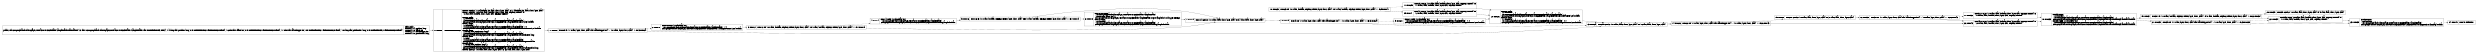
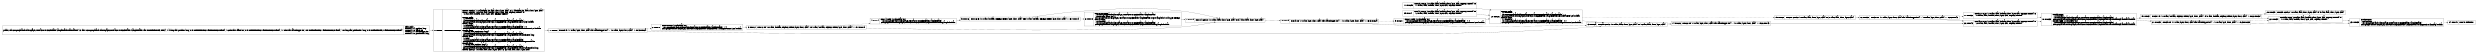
  digraph {
    rankdir=LR
    node [shape=record]
    n1 [label="{0\:\ 0x0000|MTH_ENTER_BLOCK\l|0x0000: CONST  (r1 I:?[boolean, int, float, short, byte, char]) = (1 ?[boolean, int, float, short, byte, char]) \l0x0001: CONST  (r2 I:?[int, float, boolean, short, byte, char, OBJECT, ARRAY]) = \l  (0 ?[int, float, boolean, short, byte, char, OBJECT, ARRAY])\l \l0x0002: IPUT  \l  (r2 I:boolean)\l  (r3 I:com.google.android.exoplayer2.extractor.ts.H265Reader$SampleReader)\l com.google.android.exoplayer2.extractor.ts.H265Reader.SampleReader.isFirstSlice boolean \l0x0004: IPUT  \l  (r2 I:boolean)\l  (r3 I:com.google.android.exoplayer2.extractor.ts.H265Reader$SampleReader)\l com.google.android.exoplayer2.extractor.ts.H265Reader.SampleReader.isFirstParameterSet boolean \l0x0006: IPUT  \l  (r8 I:long A[D('pesTimeUs' long)])\l  (r3 I:com.google.android.exoplayer2.extractor.ts.H265Reader$SampleReader)\l com.google.android.exoplayer2.extractor.ts.H265Reader.SampleReader.nalUnitTimeUs long \l0x0008: IPUT  \l  (r2 I:int)\l  (r3 I:com.google.android.exoplayer2.extractor.ts.H265Reader$SampleReader)\l com.google.android.exoplayer2.extractor.ts.H265Reader.SampleReader.nalUnitBytesRead int \l0x000a: IPUT  \l  (r4 I:long A[D('position' long)])\l  (r3 I:com.google.android.exoplayer2.extractor.ts.H265Reader$SampleReader)\l com.google.android.exoplayer2.extractor.ts.H265Reader.SampleReader.nalUnitStartPosition long \l0x000c: CONST  (r0 I:?[int, float, short, byte, char]) = (32 ?[int, float, short, byte, char]) \l}"]
    n2 [label="{1\:\ 0x000e|0x000e: IF  (r7 I:?[int, byte, short, char] A[D('nalUnitType' int)]) \< (r0 I:?[int, byte, short, char])  \-\> B:13:0x002a \l}"]
    n3 [label="{2\:\ 0x0010|0x0010: IGET  (r0 I:boolean) = \l  (r3 I:com.google.android.exoplayer2.extractor.ts.H265Reader$SampleReader)\l com.google.android.exoplayer2.extractor.ts.H265Reader.SampleReader.writingParameterSets boolean \l}"]
    n4 [label="{13\:\ 0x002a|0x002a: CONST  (r0 I:?[int, float, short, byte, char]) = (16 ?[int, float, short, byte, char]) \l}"]
    n5 [label="{3\:\ 0x0012|0x0012: IF  (r0 I:?[int, boolean, OBJECT, ARRAY, byte, short, char]) != (0 ?[int, boolean, OBJECT, ARRAY, byte, short, char])  \-\> B:7:0x001d \l}"]
    n6 [label="{14\:\ 0x002c|0x002c: IF  (r7 I:?[int, byte, short, char] A[D('nalUnitType' int)]) \< (r0 I:?[int, byte, short, char])  \-\> B:26:0x0043 \l}"]
    n7 [label="{4\:\ 0x0014|0x0014: IGET  (r0 I:boolean) = \l  (r3 I:com.google.android.exoplayer2.extractor.ts.H265Reader$SampleReader)\l com.google.android.exoplayer2.extractor.ts.H265Reader.SampleReader.readingSample boolean \l}"]
    n8 [label="{7\:\ 0x001d|0x001d: CONST  (r0 I:?[int, float, short, byte, char]) = (34 ?[int, float, short, byte, char]) \l}"]
    n9 [label="{5\:\ 0x0016|0x0016: IF  (r0 I:?[int, boolean, OBJECT, ARRAY, byte, short, char]) == (0 ?[int, boolean, OBJECT, ARRAY, byte, short, char])  \-\> B:7:0x001d \l}"]
    n10 [label="{8\:\ 0x001f|0x001f: IF  (r7 I:?[int, byte, short, char] A[D('nalUnitType' int)]) \> (r0 I:?[int, byte, short, char])  \-\> B:13:0x002a \l}"]
    n11 [label="{6\:\ 0x0018|0x0018: INVOKE  \l  (r3 I:com.google.android.exoplayer2.extractor.ts.H265Reader$SampleReader)\l  (r6 I:int A[D('offset' int)])\l com.google.android.exoplayer2.extractor.ts.H265Reader.SampleReader.outputSample(int):void type: DIRECT \l0x001b: IPUT  \l  (r2 I:boolean)\l  (r3 I:com.google.android.exoplayer2.extractor.ts.H265Reader$SampleReader)\l com.google.android.exoplayer2.extractor.ts.H265Reader.SampleReader.readingSample boolean \l}"]
    n12 [label="{9\:\ 0x0021|0x0021: IGET  (r0 I:boolean) = \l  (r3 I:com.google.android.exoplayer2.extractor.ts.H265Reader$SampleReader)\l com.google.android.exoplayer2.extractor.ts.H265Reader.SampleReader.writingParameterSets boolean \l}"]
    n13 [label="{12\:\ 0x0026|0x0026: IPUT  \l  (r0 I:boolean)\l  (r3 I:com.google.android.exoplayer2.extractor.ts.H265Reader$SampleReader)\l com.google.android.exoplayer2.extractor.ts.H265Reader.SampleReader.isFirstParameterSet boolean \l0x0028: IPUT  \l  (r1 I:boolean)\l  (r3 I:com.google.android.exoplayer2.extractor.ts.H265Reader$SampleReader)\l com.google.android.exoplayer2.extractor.ts.H265Reader.SampleReader.writingParameterSets boolean \l}"]
-   n14 [label="{10\:\ 0x0023|0x0023: IF  (r0 I:?[int, boolean, OBJECT, ARRAY, byte, short, char]) != (0 ?[int, boolean, OBJECT, ARRAY, byte, short, char])  \-\> B:25:0x0041 \l}"]
    n15 [label="{11\:\ 0x0025|0x0025: MOVE  (r0 I:?[int, float, boolean, short, byte, char, OBJECT, ARRAY]) = \l  (r1 I:?[int, float, boolean, short, byte, char, OBJECT, ARRAY])\l \l}"]
    n16 [label="{25\:\ 0x0041|0x0041: MOVE  (r0 I:?[int, float, boolean, short, byte, char, OBJECT, ARRAY]) = \l  (r2 I:?[int, float, boolean, short, byte, char, OBJECT, ARRAY])\l \l}"]
    n17 [label="{15\:\ 0x002e|0x002e: CONST  (r0 I:?[int, float, short, byte, char]) = (21 ?[int, float, short, byte, char]) \l}"]
    n18 [label="{26\:\ 0x0043|0x0043: MOVE  (r0 I:?[int, float, boolean, short, byte, char, OBJECT, ARRAY]) = \l  (r2 I:?[int, float, boolean, short, byte, char, OBJECT, ARRAY])\l \l}"]
    n19 [label="{16\:\ 0x0030|0x0030: IF  (r7 I:?[int, byte, short, char] A[D('nalUnitType' int)]) \> (r0 I:?[int, byte, short, char])  \-\> B:26:0x0043 \l}"]
    n20 [label="{18\:\ 0x0033|0x0033: IPUT  \l  (r0 I:boolean)\l  (r3 I:com.google.android.exoplayer2.extractor.ts.H265Reader$SampleReader)\l com.google.android.exoplayer2.extractor.ts.H265Reader.SampleReader.nalUnitHasKeyframeData boolean \l0x0035: IGET  (r0 I:boolean) = \l  (r3 I:com.google.android.exoplayer2.extractor.ts.H265Reader$SampleReader)\l com.google.android.exoplayer2.extractor.ts.H265Reader.SampleReader.nalUnitHasKeyframeData boolean \l}"]
    n21 [label="{17\:\ 0x0032|0x0032: MOVE  (r0 I:?[int, float, boolean, short, byte, char, OBJECT, ARRAY]) = \l  (r1 I:?[int, float, boolean, short, byte, char, OBJECT, ARRAY])\l \l}"]
    n22 [label="{19\:\ 0x0037|0x0037: IF  (r0 I:?[int, boolean, OBJECT, ARRAY, byte, short, char]) != (0 ?[int, boolean, OBJECT, ARRAY, byte, short, char])  \-\> B:22:0x003d \l}"]
    n23 [label="{21\:\ 0x003b|0x003b: IF  (r7 I:?[int, byte, short, char] A[D('nalUnitType' int)]) \> (r0 I:?[int, byte, short, char])  \-\> B:23:0x003e \l}"]
    n24 [label="{20\:\ 0x0039|0x0039: CONST  (r0 I:?[int, float, short, byte, char]) = (9 ?[int, float, short, byte, char]) \l}"]
    n25 [label="{22\:\ 0x003d|0x003d: MOVE  (r2 I:?[int, float, boolean, short, byte, char, OBJECT, ARRAY]) = \l  (r1 I:?[int, float, boolean, short, byte, char, OBJECT, ARRAY])\l \l}"]
    n26 [label="{23\:\ 0x003e|0x003e: IPUT  \l  (r2 I:boolean)\l  (r3 I:com.google.android.exoplayer2.extractor.ts.H265Reader$SampleReader)\l com.google.android.exoplayer2.extractor.ts.H265Reader.SampleReader.lookingForFirstSliceFlag boolean \l}"]
    n27 [label="{24\:\ 0x0040|0x0040: RETURN   \l}"]
    n28 [label="{public void com.google.android.exoplayer2.extractor.ts.H265Reader.SampleReader.startNalUnit((r3 'this' I:com.google.android.exoplayer2.extractor.ts.H265Reader$SampleReader A[IMMUTABLE_TYPE, THIS]), (r4 I:long A[D('position' long), IMMUTABLE_TYPE, METHOD_ARGUMENT]), (r6 I:int A[D('offset' int), IMMUTABLE_TYPE, METHOD_ARGUMENT]), (r7 I:int A[D('nalUnitType' int), IMMUTABLE_TYPE, METHOD_ARGUMENT]), (r8 I:long A[D('pesTimeUs' long), IMMUTABLE_TYPE, METHOD_ARGUMENT]))  | Debug Info:\l  ?\-0x0044: r4 'position' long\l  ?\-0x0044: r6 'offset' int\l  ?\-0x0044: r7 'nalUnitType' int\l  ?\-0x0044: r8 'pesTimeUs' long\l}"]
    n1 -> n2
    n2 -> n3 [style=dashed]
    n2 -> n4
    n3 -> n5 [style=dashed]
    n4 -> n6
    n5 -> n7 [style=dashed]
    n5 -> n8
-   n6 -> n17 [style=dashed]
+   n13 -> n17 [style=dashed]
    n6 -> n18
    n7 -> n9
    n8 -> n10
    n9 -> n8
    n9 -> n11 [style=dashed]
    n10 -> n4
    n10 -> n12 [style=dashed]
    n11 -> n8
    n12 -> n13
    n13 -> n4
-   n14 -> n15 [style=dashed]
-   n14 -> n16
    n15 -> n13
    n16 -> n13
    n17 -> n19
    n18 -> n20
    n19 -> n18
    n19 -> n21 [style=dashed]
    n20 -> n22
    n20 -> n23
    n21 -> n20
    n22 -> n24 [style=dashed]
    n22 -> n25
    n23 -> n25 [style=dashed]
    n23 -> n26
    n25 -> n26
    n26 -> n27
    n28 -> n1
  }
